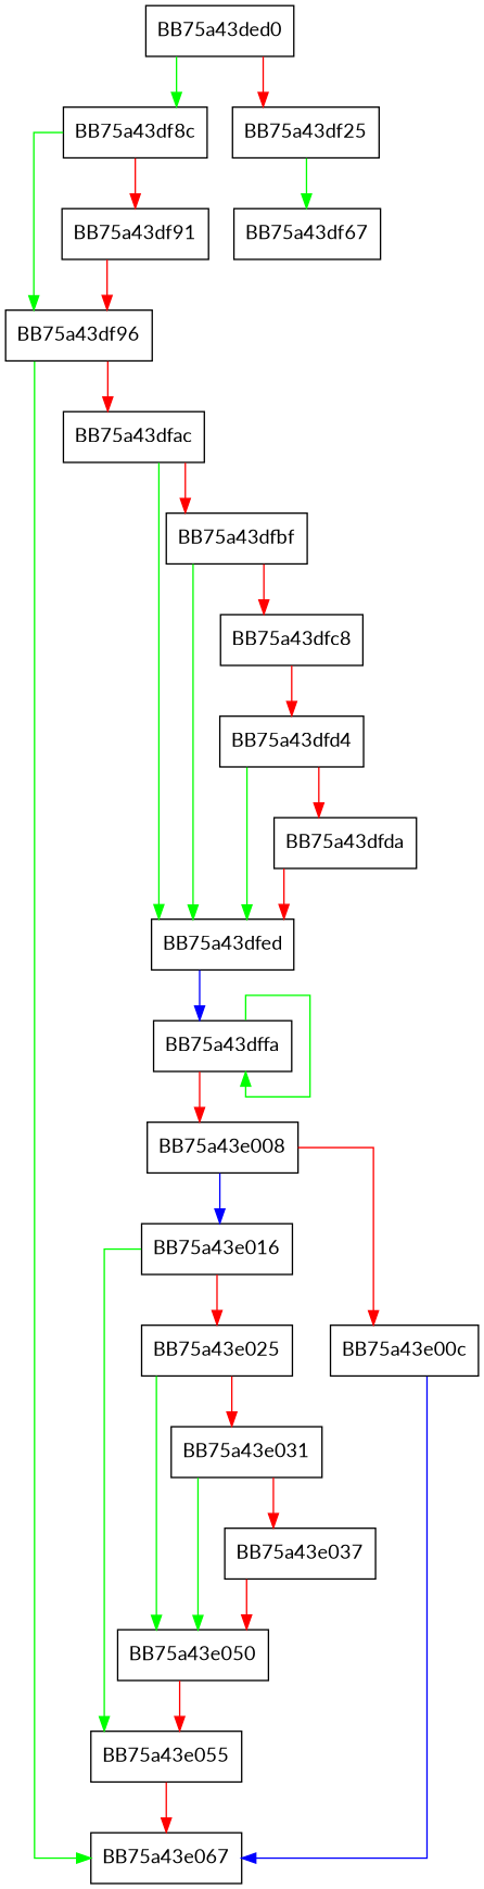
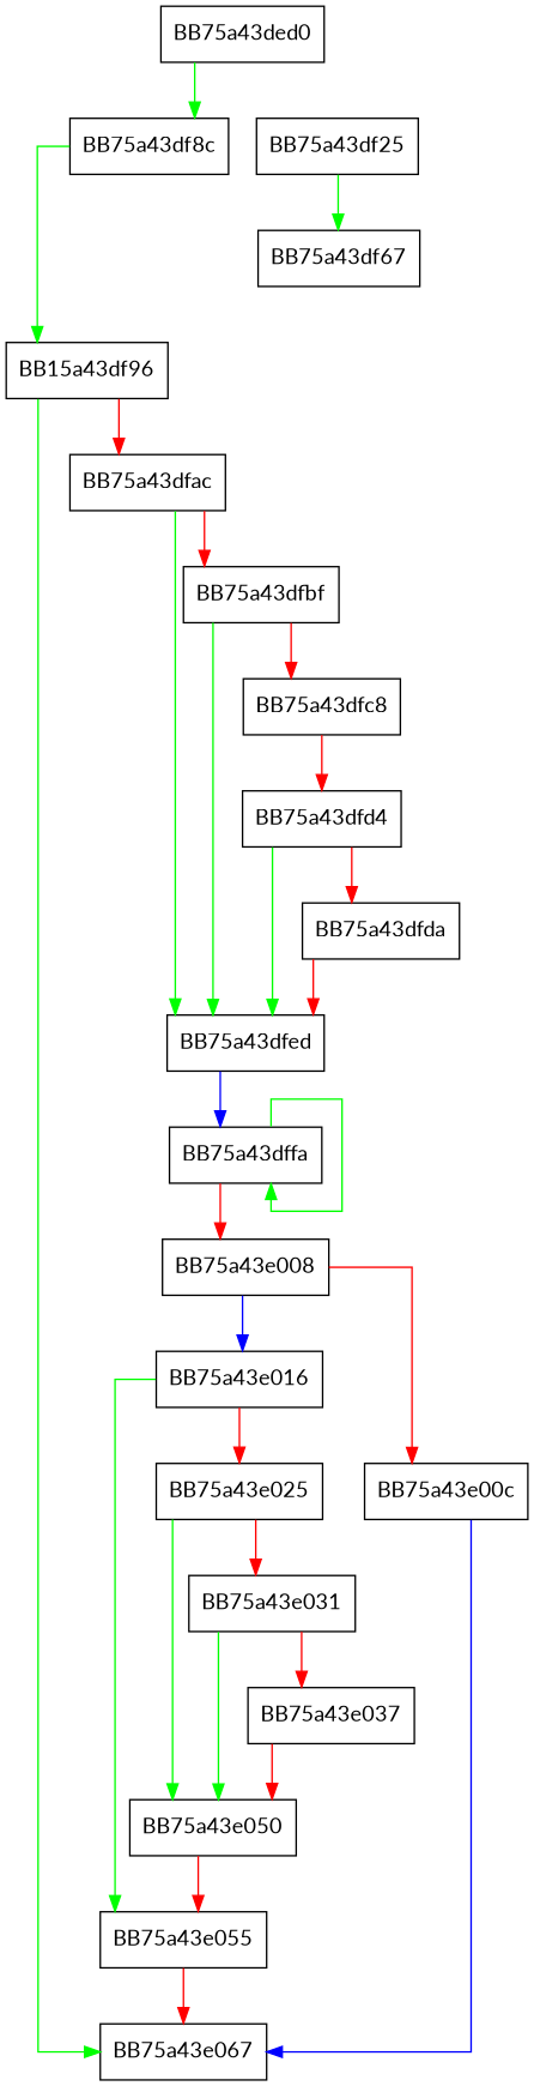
  digraph {
    fontname=Lato
    splines=ortho
    node [fontname=Lato shape=box]
    edge [color=red fontname=Lato]
    BB75a43ded0
    BB75a43df8c
    BB75a43df25
-   BB75a43df96
-   BB75a43df91
+   BB75a43df96 [label=BB15a43df96]
    BB75a43df67
    BB75a43e067
    BB75a43dfac
    BB75a43dfed
    BB75a43dfbf
    BB75a43dffa
    BB75a43dfc8
    BB75a43e008
    BB75a43dfd4
    BB75a43dfda
    BB75a43e016
    BB75a43e00c
    BB75a43e055
    BB75a43e025
    BB75a43e050
    BB75a43e031
    BB75a43e037
    BB75a43ded0 -> BB75a43df8c [color=green]
-   BB75a43ded0 -> BB75a43df25
    BB75a43df8c -> BB75a43df96 [color=green]
-   BB75a43df8c -> BB75a43df91
    BB75a43df25 -> BB75a43df67 [color=green]
    BB75a43df96 -> BB75a43e067 [color=green]
    BB75a43df96 -> BB75a43dfac
-   BB75a43df91 -> BB75a43df96
    BB75a43dfac -> BB75a43dfed [color=green]
    BB75a43dfac -> BB75a43dfbf
    BB75a43dfed -> BB75a43dffa [color=blue]
    BB75a43dfbf -> BB75a43dfed [color=green]
    BB75a43dfbf -> BB75a43dfc8
    BB75a43dffa -> BB75a43dffa [color=green]
    BB75a43dffa -> BB75a43e008
    BB75a43dfc8 -> BB75a43dfd4
    BB75a43e008 -> BB75a43e016 [color=blue]
    BB75a43e008 -> BB75a43e00c
    BB75a43dfd4 -> BB75a43dfed [color=green]
    BB75a43dfd4 -> BB75a43dfda
    BB75a43dfda -> BB75a43dfed
    BB75a43e016 -> BB75a43e055 [color=green]
    BB75a43e016 -> BB75a43e025
    BB75a43e00c -> BB75a43e067 [color=blue]
    BB75a43e055 -> BB75a43e067
    BB75a43e025 -> BB75a43e050 [color=green]
    BB75a43e025 -> BB75a43e031
    BB75a43e050 -> BB75a43e055
    BB75a43e031 -> BB75a43e050 [color=green]
    BB75a43e031 -> BB75a43e037
    BB75a43e037 -> BB75a43e050
  }
